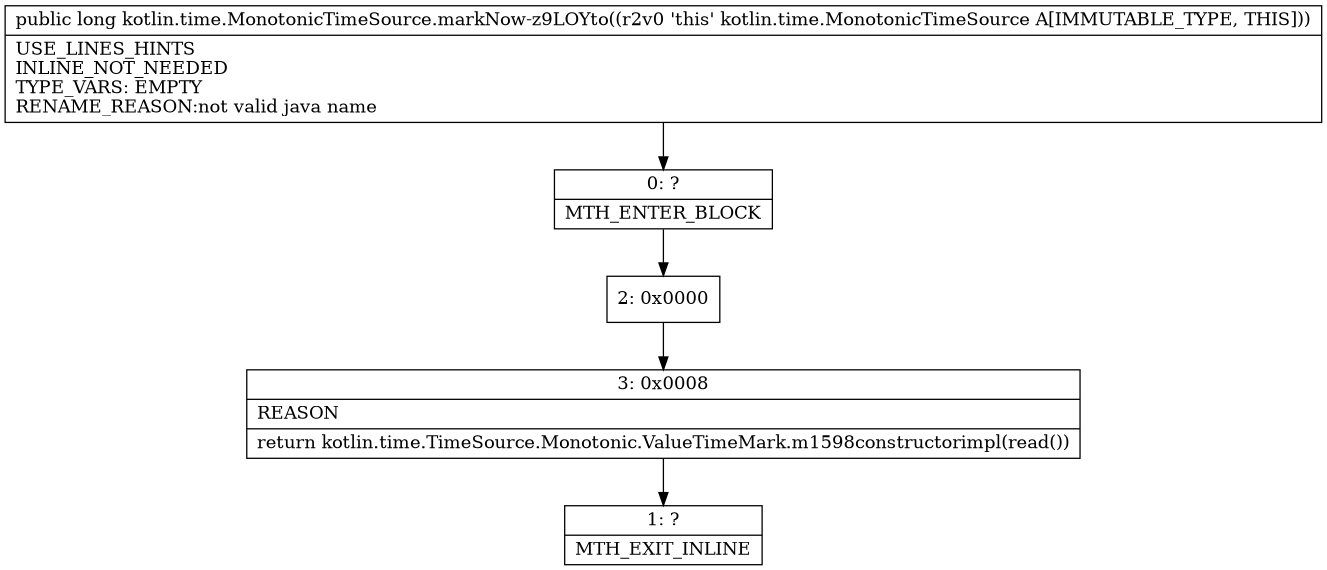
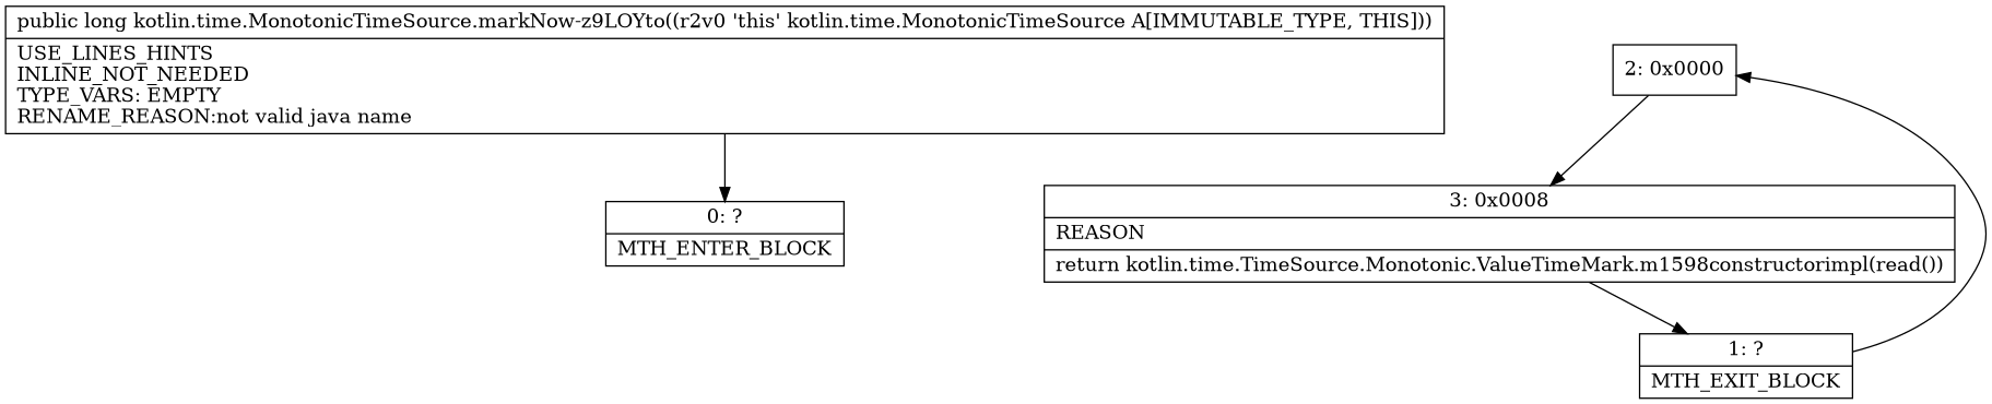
  digraph {
    node [shape=record]
    n1 [label="{0\:\ ?|MTH_ENTER_BLOCK\l}"]
    n2 [label="{2\:\ 0x0000}"]
    n3 [label="{3\:\ 0x0008|REASON\l|return kotlin.time.TimeSource.Monotonic.ValueTimeMark.m1598constructorimpl(read())\l}"]
-   n4 [label="{1\:\ ?|MTH_EXIT_INLINE\l}"]
+   n4 [label="{1\:\ ?|MTH_EXIT_BLOCK\l}"]
    n5 [label="{public long kotlin.time.MonotonicTimeSource.markNow\-z9LOYto((r2v0 'this' kotlin.time.MonotonicTimeSource A[IMMUTABLE_TYPE, THIS]))  | USE_LINES_HINTS\lINLINE_NOT_NEEDED\lTYPE_VARS: EMPTY\lRENAME_REASON:not valid java name\l}"]
-   n1 -> n2
+   n4 -> n2
    n2 -> n3
    n3 -> n4
    n5 -> n1
  }
